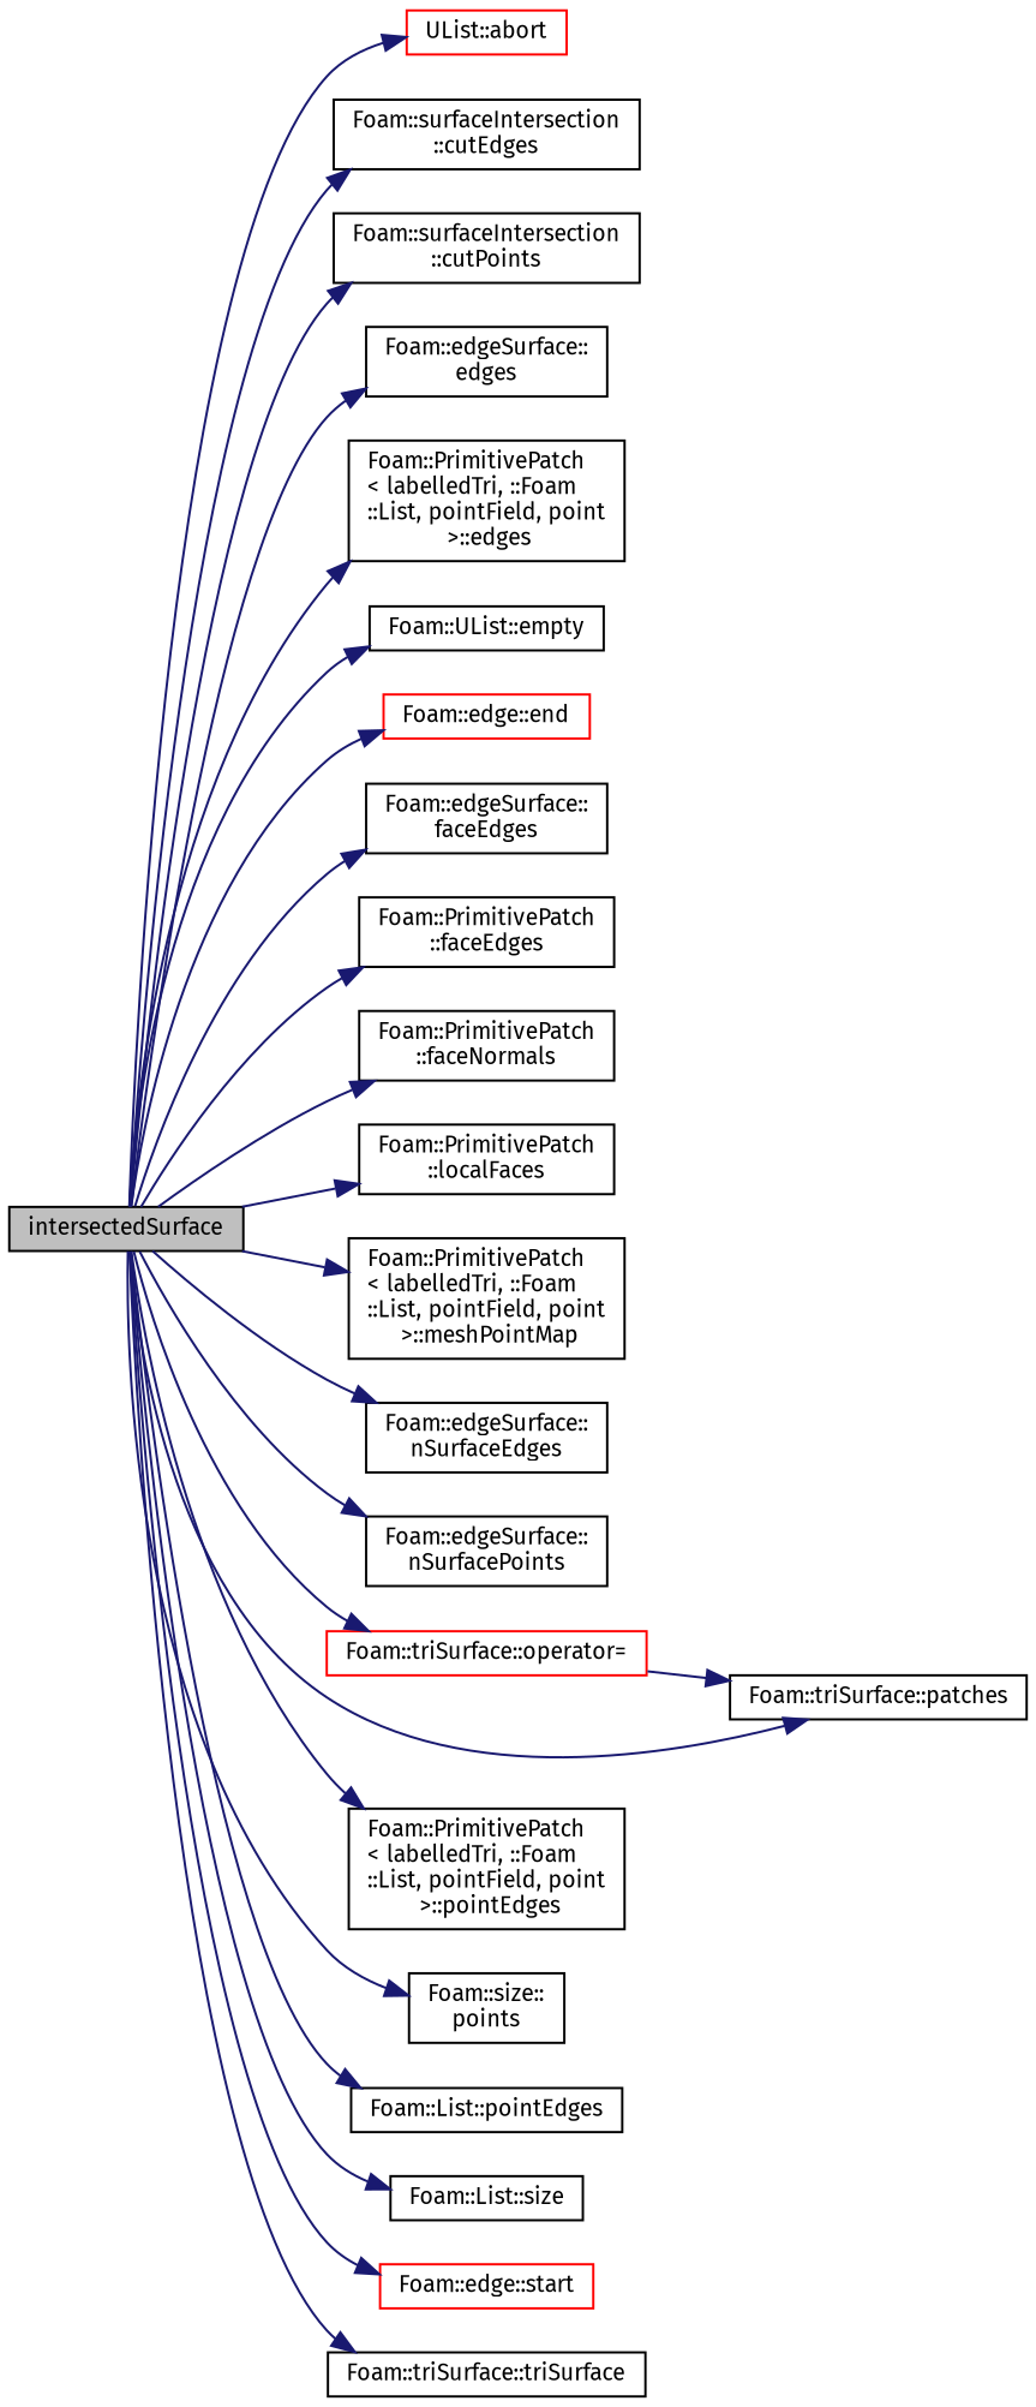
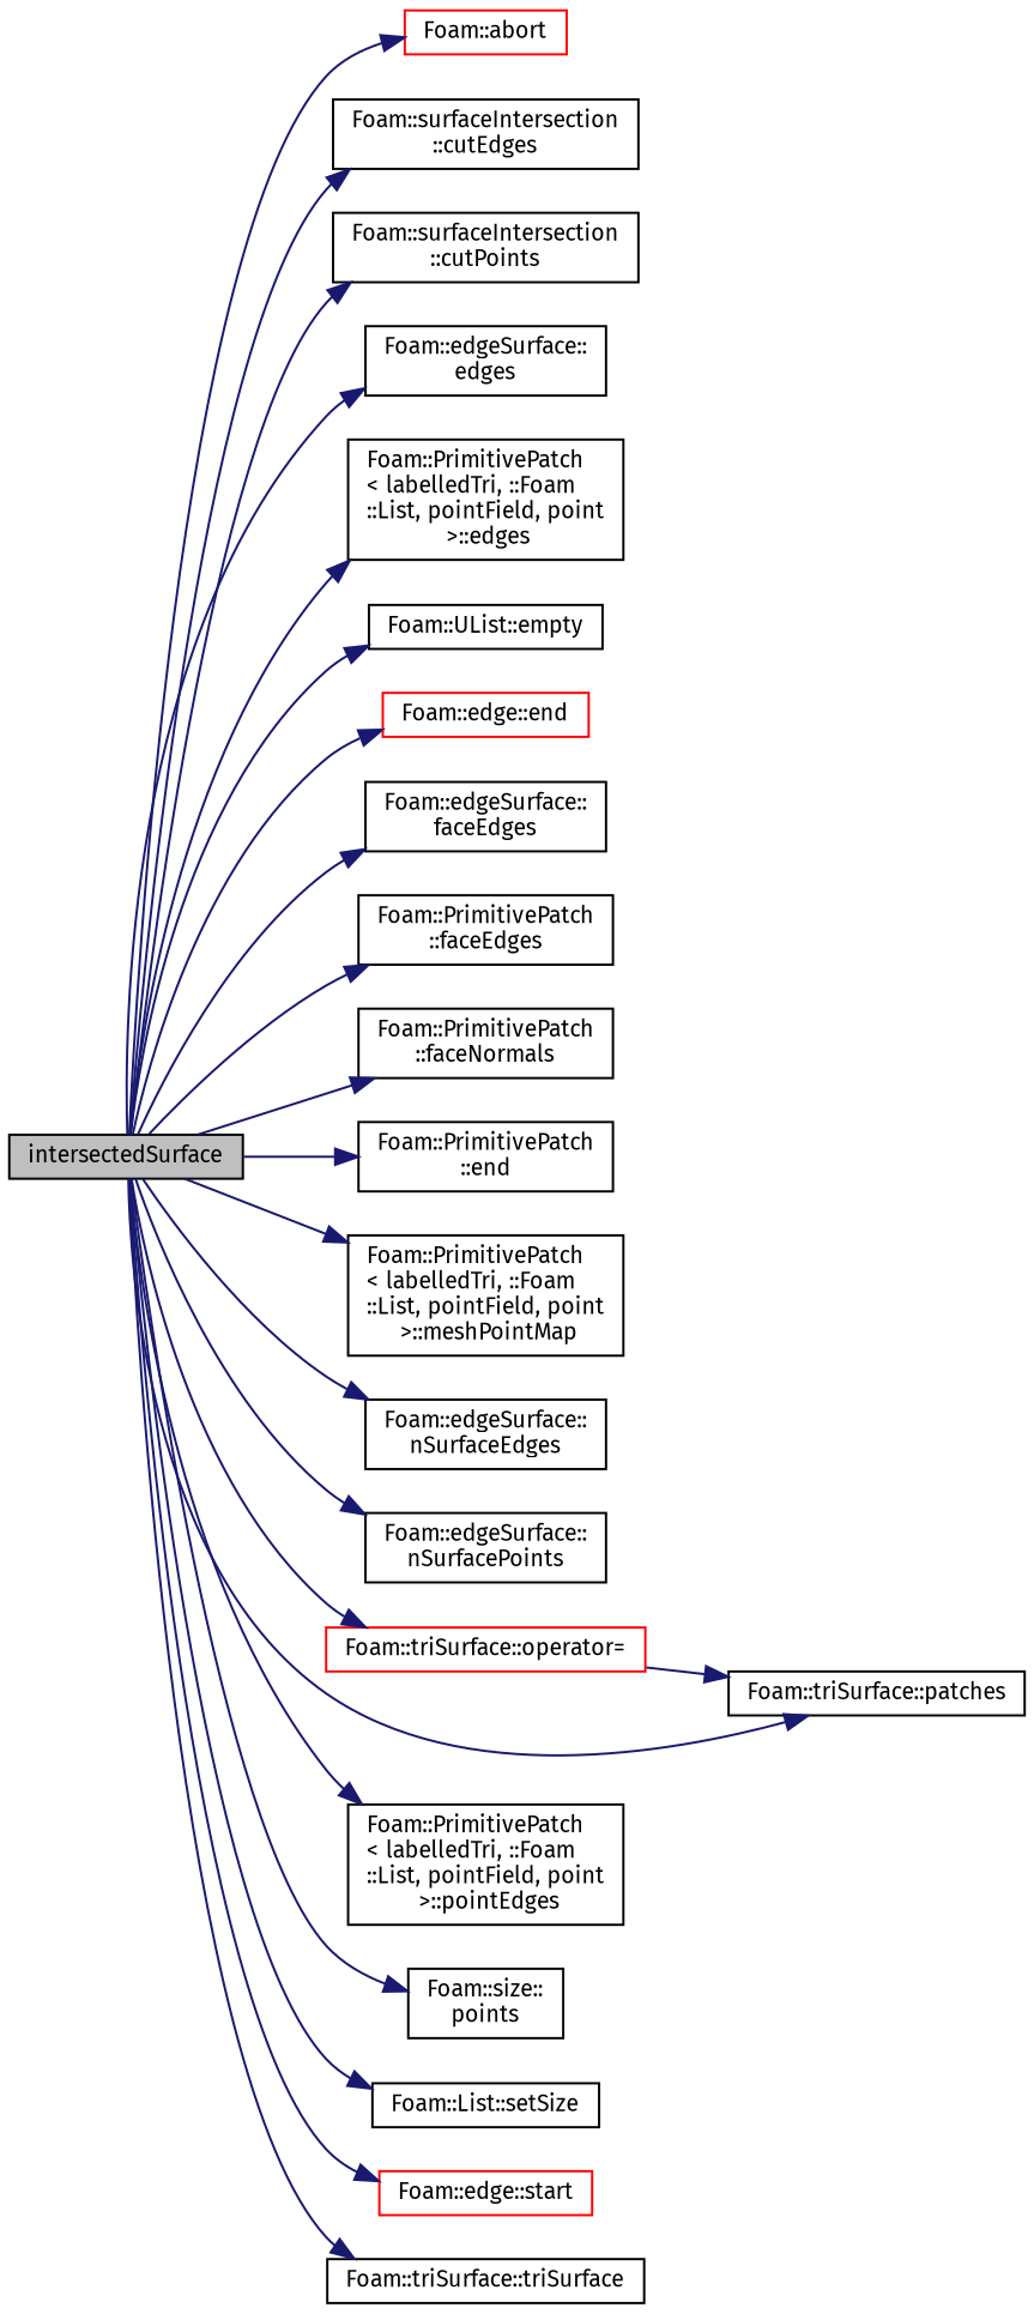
  digraph {
    fontname="Fira Sans"
    rankdir=LR
    node [color=black fontname="Fira Sans" fontsize=10 shape=record]
    edge [color=midnightblue fontname="Fira Sans" fontsize=10 labelfontname=FreeSans labelfontsize=10 style=solid]
    n1 [fillcolor=grey75 fontcolor=black height=0.2 label=intersectedSurface style=filled width=0.4]
-   n2 [color=red height=0.2 label="UList::abort" width=0.4]
+   n2 [color=red height=0.2 label="Foam::abort" width=0.4]
    n3 [height=0.2 label="Foam::surfaceIntersection\l::cutEdges" width=0.4]
    n4 [height=0.2 label="Foam::surfaceIntersection\l::cutPoints" width=0.4]
    n5 [height=0.2 label="Foam::edgeSurface::\ledges" width=0.4]
    n6 [height=0.2 label="Foam::PrimitivePatch\l\< labelledTri, ::Foam\l::List, pointField, point\l \>::edges" width=0.4]
    n7 [height=0.2 label="Foam::UList::empty" width=0.4]
    n8 [color=red height=0.2 label="Foam::edge::end" width=0.4]
    n9 [height=0.2 label="Foam::edgeSurface::\lfaceEdges" width=0.4]
    n10 [height=0.2 label="Foam::PrimitivePatch\l::faceEdges" width=0.4]
    n11 [height=0.2 label="Foam::PrimitivePatch\l::faceNormals" width=0.4]
-   n12 [height=0.2 label="Foam::PrimitivePatch\l::localFaces" width=0.4]
+   n12 [height=0.2 label="Foam::PrimitivePatch\l::end" width=0.4]
    n13 [height=0.2 label="Foam::PrimitivePatch\l\< labelledTri, ::Foam\l::List, pointField, point\l \>::meshPointMap" width=0.4]
    n14 [height=0.2 label="Foam::edgeSurface::\lnSurfaceEdges" width=0.4]
    n15 [height=0.2 label="Foam::edgeSurface::\lnSurfacePoints" width=0.4]
    n16 [color=red height=0.2 label="Foam::triSurface::operator=" width=0.4]
    n17 [height=0.2 label="Foam::triSurface::patches" width=0.4]
    n18 [height=0.2 label="Foam::PrimitivePatch\l\< labelledTri, ::Foam\l::List, pointField, point\l \>::pointEdges" width=0.4]
    n19 [height=0.2 label="Foam::size::\lpoints" width=0.4]
-   n20 [height=0.2 label="Foam::List::pointEdges" width=0.4]
-   n21 [height=0.2 label="Foam::List::size" width=0.4]
+   n20 [height=0.2 label="Foam::List::setSize" width=0.4]
    n22 [color=red height=0.2 label="Foam::edge::start" width=0.4]
    n23 [height=0.2 label="Foam::triSurface::triSurface" width=0.4]
    n1 -> n2
    n1 -> n3
    n1 -> n4
    n1 -> n5
    n1 -> n6
    n1 -> n7
    n1 -> n8
    n1 -> n9
    n1 -> n10
    n1 -> n11
    n1 -> n12
    n1 -> n13
    n1 -> n14
    n1 -> n15
    n1 -> n16
    n1 -> n17
    n1 -> n18
    n1 -> n19
    n1 -> n20
-   n1 -> n21
    n1 -> n22
    n1 -> n23
    n16 -> n17
  }
